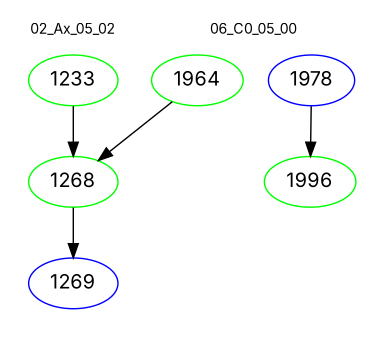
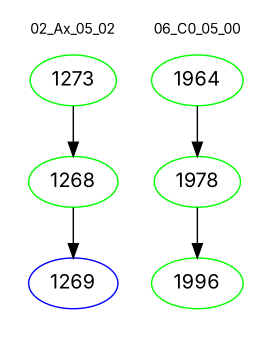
  digraph {
    fontname=Inter
    node [color=green fontname=Inter]
    edge [color=black fontname=Inter]
-   n1 [label=1233]
+   n1 [label=1273]
    n2 [label=1268]
    n3 [color=blue label=1269]
    n4 [label=1964]
-   n5 [color=blue label=1978]
+   n5 [label=1978]
    n6 [label=1996]
    subgraph cluster_1 {
      color=white
      fontsize=10
      label="02_Ax_05_02"
      n1
      n2
      n3
    }
    subgraph cluster_2 {
      color=white
      fontsize=10
      label="06_C0_05_00"
      n4
      n5
      n6
    }
    n1 -> n2
    n2 -> n3
-   n4 -> n2
+   n4 -> n5
    n5 -> n6
  }
